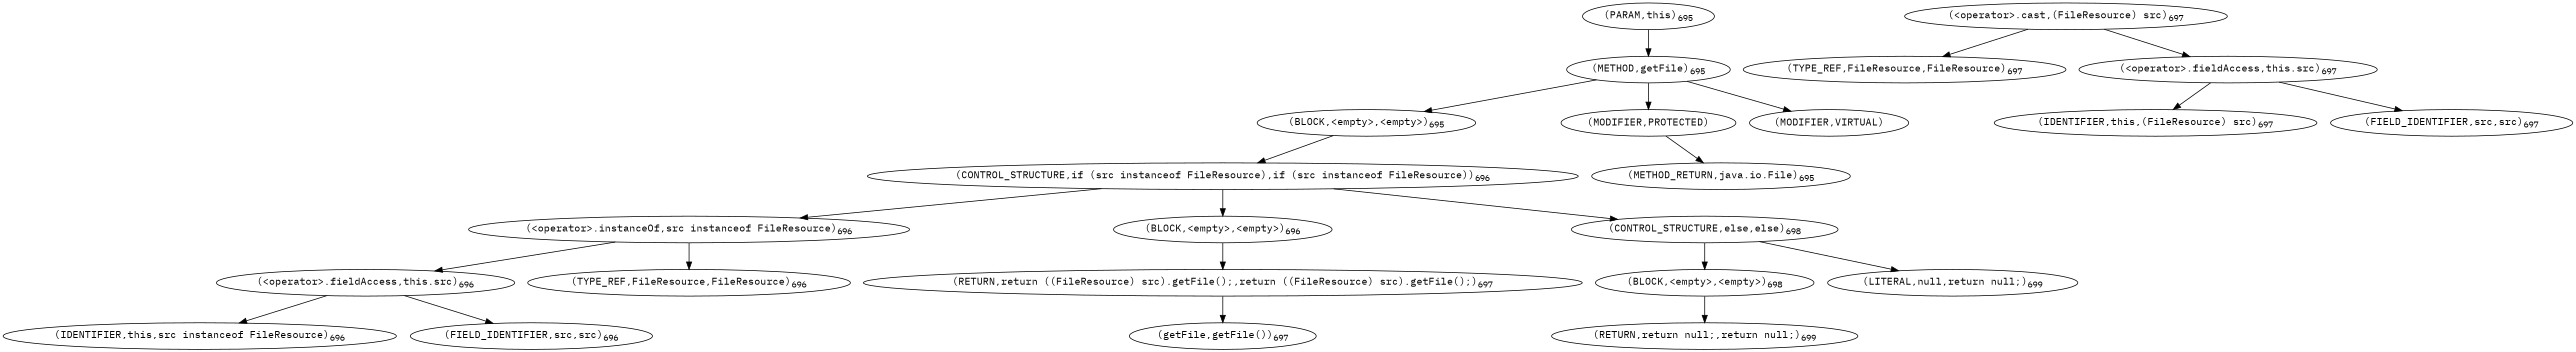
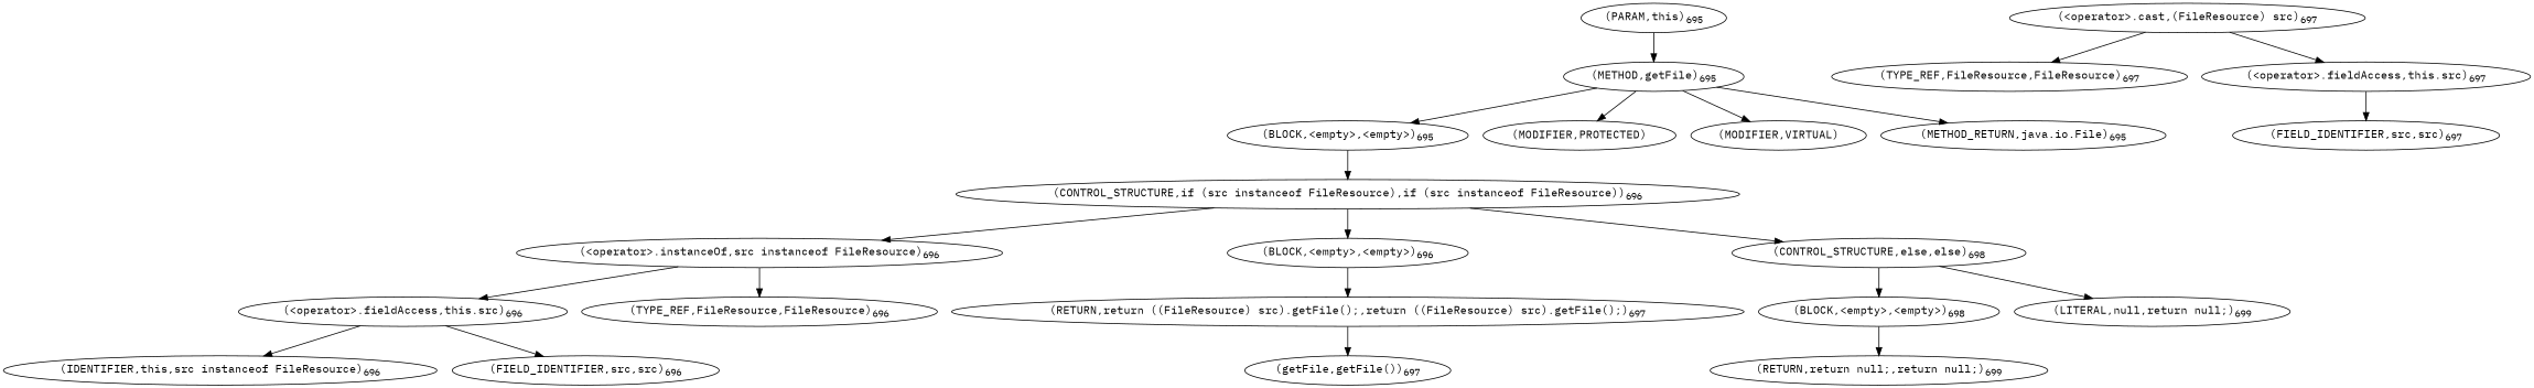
  digraph {
    fontname="IBM Plex Mono"
    node [fontname="IBM Plex Mono"]
    edge [fontname="IBM Plex Mono"]
    n1 [label=<(METHOD,getFile)<SUB>695</SUB>>]
    n2 [label=<(BLOCK,&lt;empty&gt;,&lt;empty&gt;)<SUB>695</SUB>>]
    n3 [label=<(MODIFIER,PROTECTED)>]
    n4 [label=<(MODIFIER,VIRTUAL)>]
    n5 [label=<(METHOD_RETURN,java.io.File)<SUB>695</SUB>>]
    n6 [label=<(PARAM,this)<SUB>695</SUB>>]
    n7 [label=<(CONTROL_STRUCTURE,if (src instanceof FileResource),if (src instanceof FileResource))<SUB>696</SUB>>]
    n8 [label=<(&lt;operator&gt;.instanceOf,src instanceof FileResource)<SUB>696</SUB>>]
    n9 [label=<(BLOCK,&lt;empty&gt;,&lt;empty&gt;)<SUB>696</SUB>>]
    n10 [label=<(CONTROL_STRUCTURE,else,else)<SUB>698</SUB>>]
    n11 [label=<(&lt;operator&gt;.fieldAccess,this.src)<SUB>696</SUB>>]
    n12 [label=<(TYPE_REF,FileResource,FileResource)<SUB>696</SUB>>]
    n13 [label=<(RETURN,return ((FileResource) src).getFile();,return ((FileResource) src).getFile();)<SUB>697</SUB>>]
    n14 [label=<(BLOCK,&lt;empty&gt;,&lt;empty&gt;)<SUB>698</SUB>>]
    n15 [label=<(LITERAL,null,return null;)<SUB>699</SUB>>]
    n16 [label=<(IDENTIFIER,this,src instanceof FileResource)<SUB>696</SUB>>]
    n17 [label=<(FIELD_IDENTIFIER,src,src)<SUB>696</SUB>>]
    n18 [label=<(getFile,getFile())<SUB>697</SUB>>]
    n19 [label=<(&lt;operator&gt;.cast,(FileResource) src)<SUB>697</SUB>>]
    n20 [label=<(TYPE_REF,FileResource,FileResource)<SUB>697</SUB>>]
    n21 [label=<(&lt;operator&gt;.fieldAccess,this.src)<SUB>697</SUB>>]
-   n22 [label=<(IDENTIFIER,this,(FileResource) src)<SUB>697</SUB>>]
    n23 [label=<(FIELD_IDENTIFIER,src,src)<SUB>697</SUB>>]
    n24 [label=<(RETURN,return null;,return null;)<SUB>699</SUB>>]
    n1 -> n2
    n1 -> n3
    n1 -> n4
-   n3 -> n5
+   n1 -> n5
    n2 -> n7
    n6 -> n1
    n7 -> n8
    n7 -> n9
    n7 -> n10
    n8 -> n11
    n8 -> n12
    n9 -> n13
    n10 -> n14
    n10 -> n15
    n11 -> n16
    n11 -> n17
    n13 -> n18
    n14 -> n24
    n19 -> n20
    n19 -> n21
-   n21 -> n22
    n21 -> n23
  }
